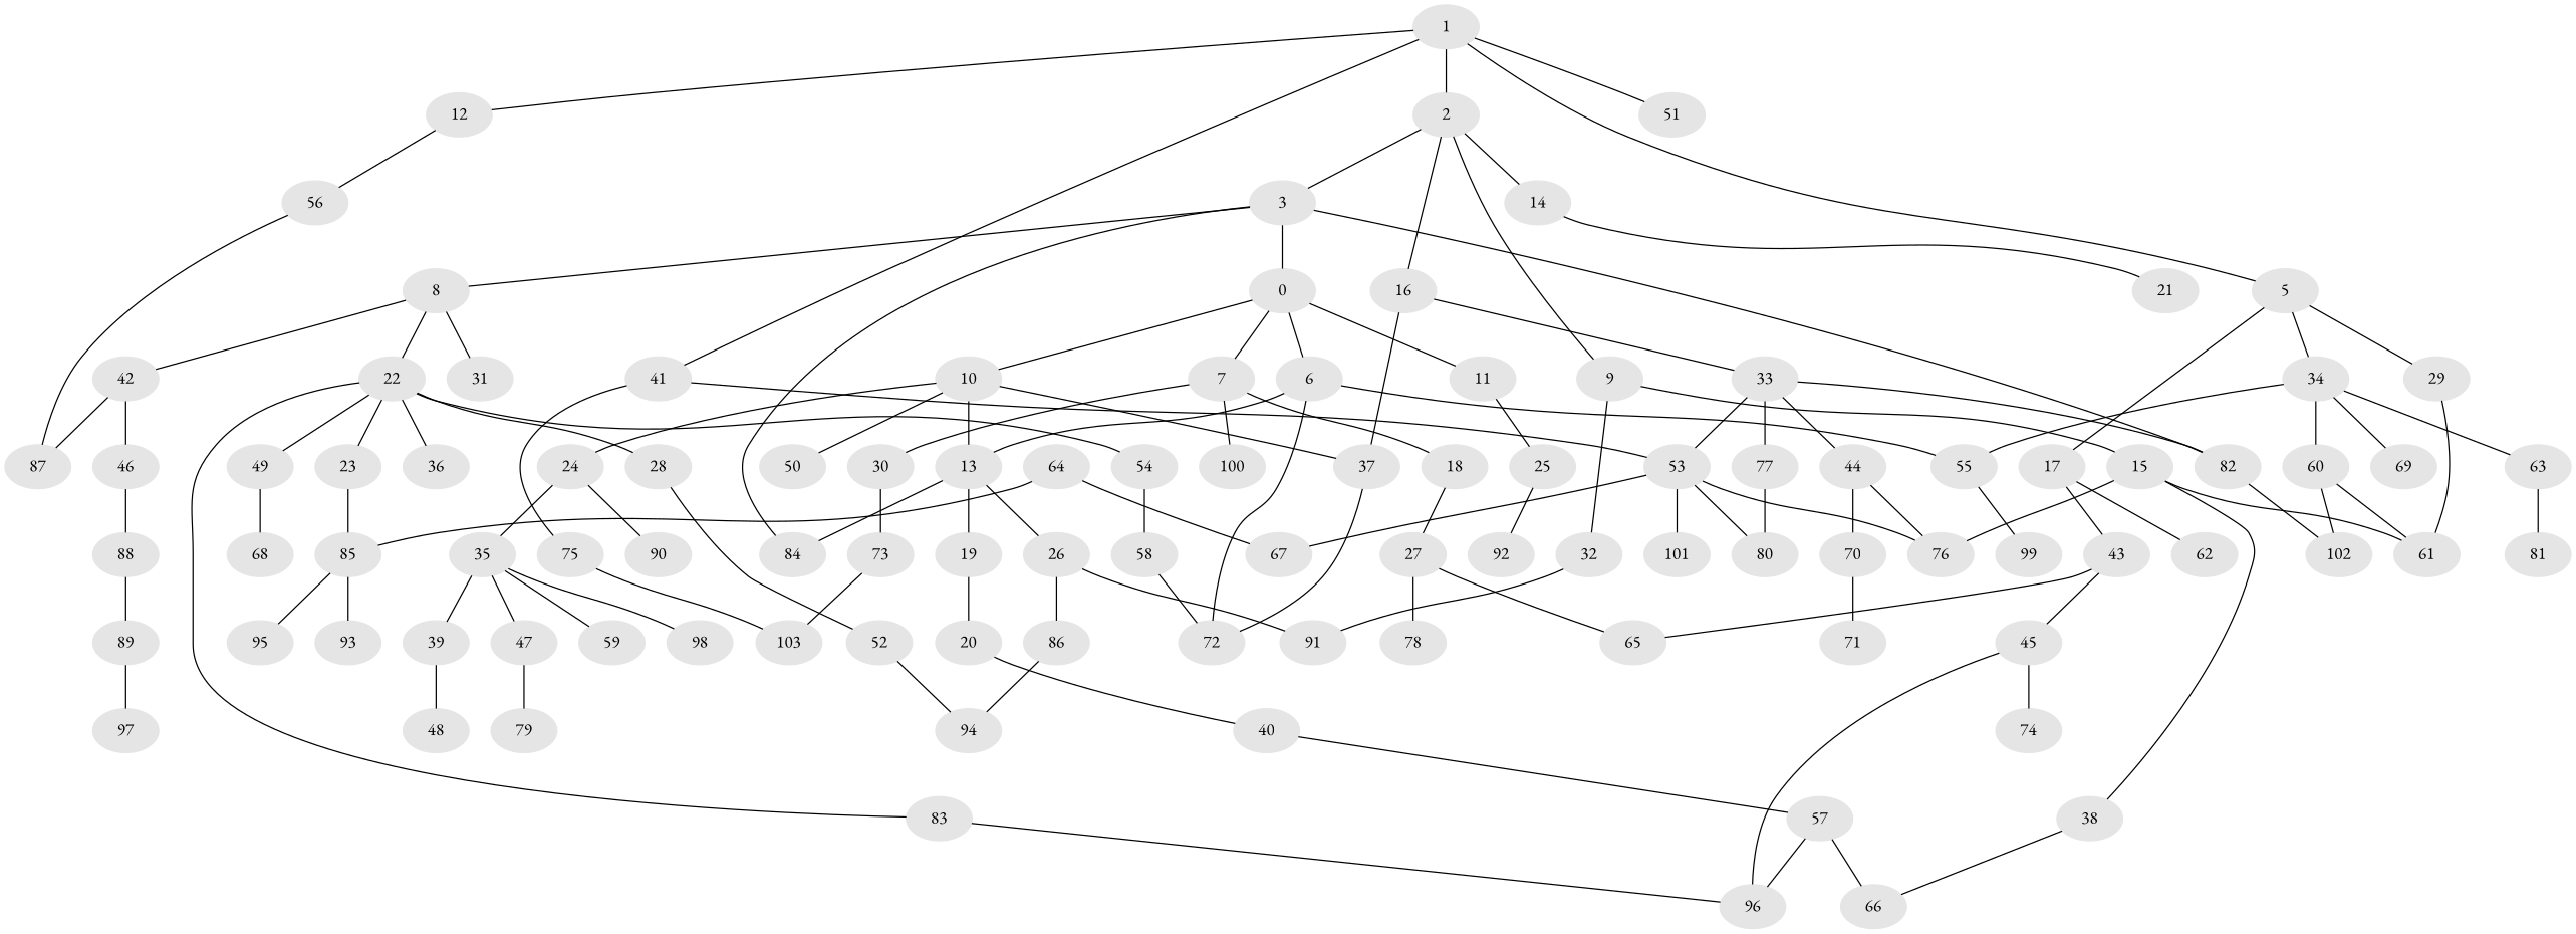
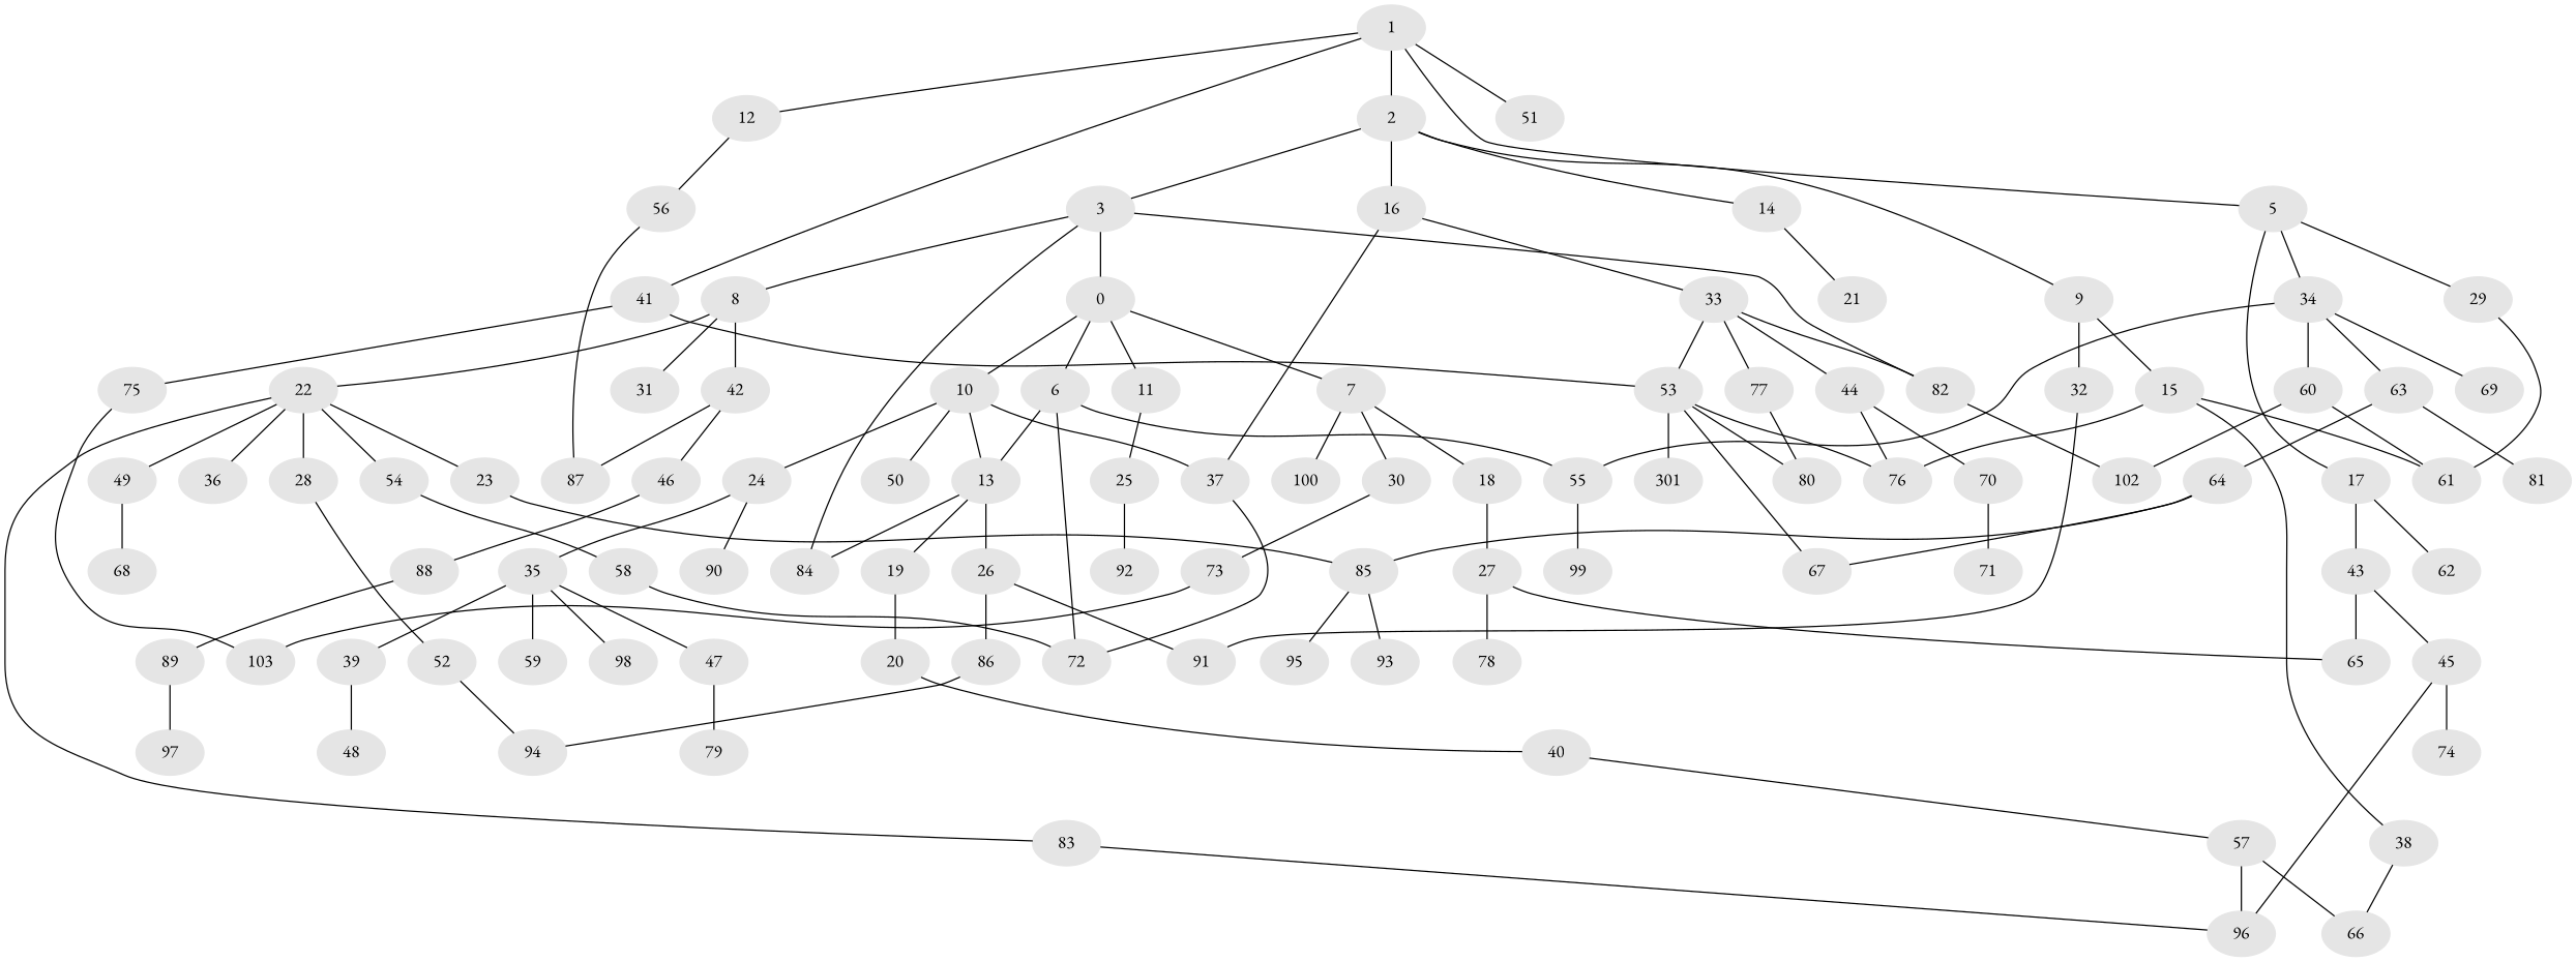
  graph {
    fontname="EB Garamond"
    node [color=gray90 fontname="EB Garamond" style=filled]
    edge [fontname="EB Garamond"]
    1
    2
    5
    12
    41
    51
    3
    9
    14
    16
    17
    29
    34
    56
    53
    75
    n17 [label=0]
    8
    82
    84
    15
    32
    21
    37
    33
    6
    7
    10
    11
    22
    31
    42
    102
    13
    55
    72
    18
    30
    100
    24
    50
    25
    43
    62
    61
    60
    63
    69
    19
    26
    99
    27
    73
    23
    28
    36
    49
    54
    83
    46
    87
    38
    76
    91
    35
    90
    92
    20
    86
    66
    44
    77
    65
    45
    78
    40
    57
    85
    52
    68
    58
    96
    93
    95
    39
    47
    59
    98
    94
    103
    70
    67
    80
-   101
+   101 [label=301]
    64
    81
    48
    79
    88
    74
    71
    89
    97
    1 -- 2
    1 -- 5
    1 -- 12
    1 -- 41
    1 -- 51
    2 -- 3
    2 -- 9
    2 -- 14
    2 -- 16
    5 -- 17
    5 -- 29
    5 -- 34
    12 -- 56
    41 -- 53
    41 -- 75
    3 -- n17
    3 -- 8
    3 -- 82
    3 -- 84
    9 -- 15
    9 -- 32
    14 -- 21
    16 -- 37
    16 -- 33
    17 -- 43
    17 -- 62
    29 -- 61
    34 -- 55
    34 -- 60
    34 -- 63
    34 -- 69
    56 -- 87
    53 -- 76
    53 -- 67
    53 -- 80
    53 -- 101
    75 -- 103
    n17 -- 6
    n17 -- 7
    n17 -- 10
    n17 -- 11
    8 -- 22
    8 -- 31
    8 -- 42
    82 -- 102
    15 -- 61
    15 -- 38
    15 -- 76
    32 -- 91
    37 -- 72
    33 -- 53
    33 -- 82
    33 -- 44
    33 -- 77
    6 -- 13
    6 -- 55
    6 -- 72
    7 -- 18
    7 -- 30
    7 -- 100
    10 -- 37
    10 -- 13
    10 -- 24
    10 -- 50
    11 -- 25
    22 -- 23
    22 -- 28
    22 -- 36
    22 -- 49
    22 -- 54
    22 -- 83
    42 -- 46
    42 -- 87
    13 -- 84
    13 -- 19
    13 -- 26
    55 -- 99
    18 -- 27
    30 -- 73
    24 -- 35
    24 -- 90
    25 -- 92
    43 -- 65
    43 -- 45
    60 -- 102
    60 -- 61
+   63 -- 64
    63 -- 81
    19 -- 20
    26 -- 91
    26 -- 86
    27 -- 65
    27 -- 78
    73 -- 103
    23 -- 85
    28 -- 52
    49 -- 68
    54 -- 58
    83 -- 96
    46 -- 88
    38 -- 66
    35 -- 39
    35 -- 47
    35 -- 59
    35 -- 98
    20 -- 40
    86 -- 94
    44 -- 76
    44 -- 70
    77 -- 80
    45 -- 96
    45 -- 74
    40 -- 57
    57 -- 66
    57 -- 96
    85 -- 93
    85 -- 95
    52 -- 94
    58 -- 72
    39 -- 48
    47 -- 79
    70 -- 71
    64 -- 85
    64 -- 67
    88 -- 89
    89 -- 97
  }
